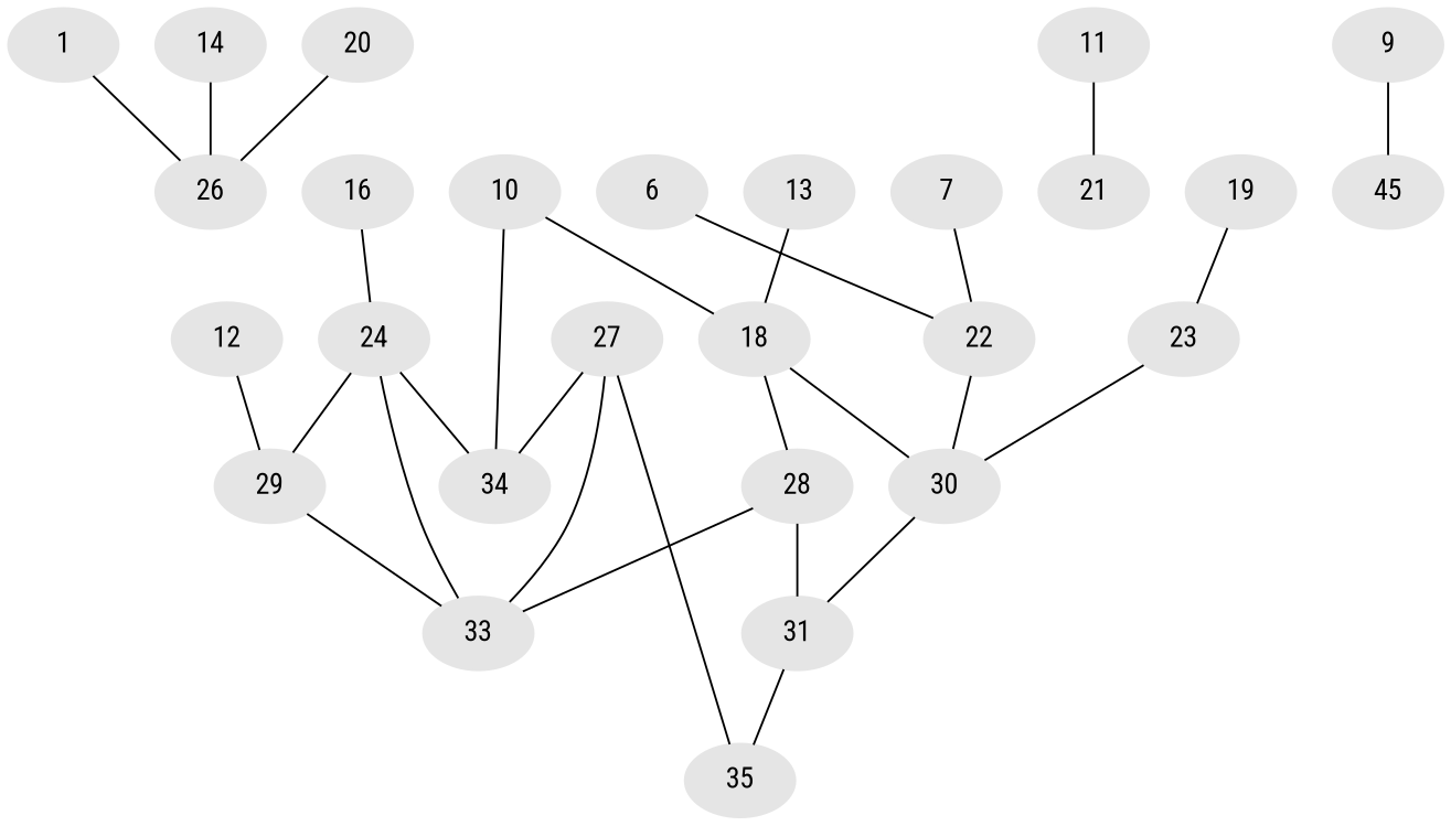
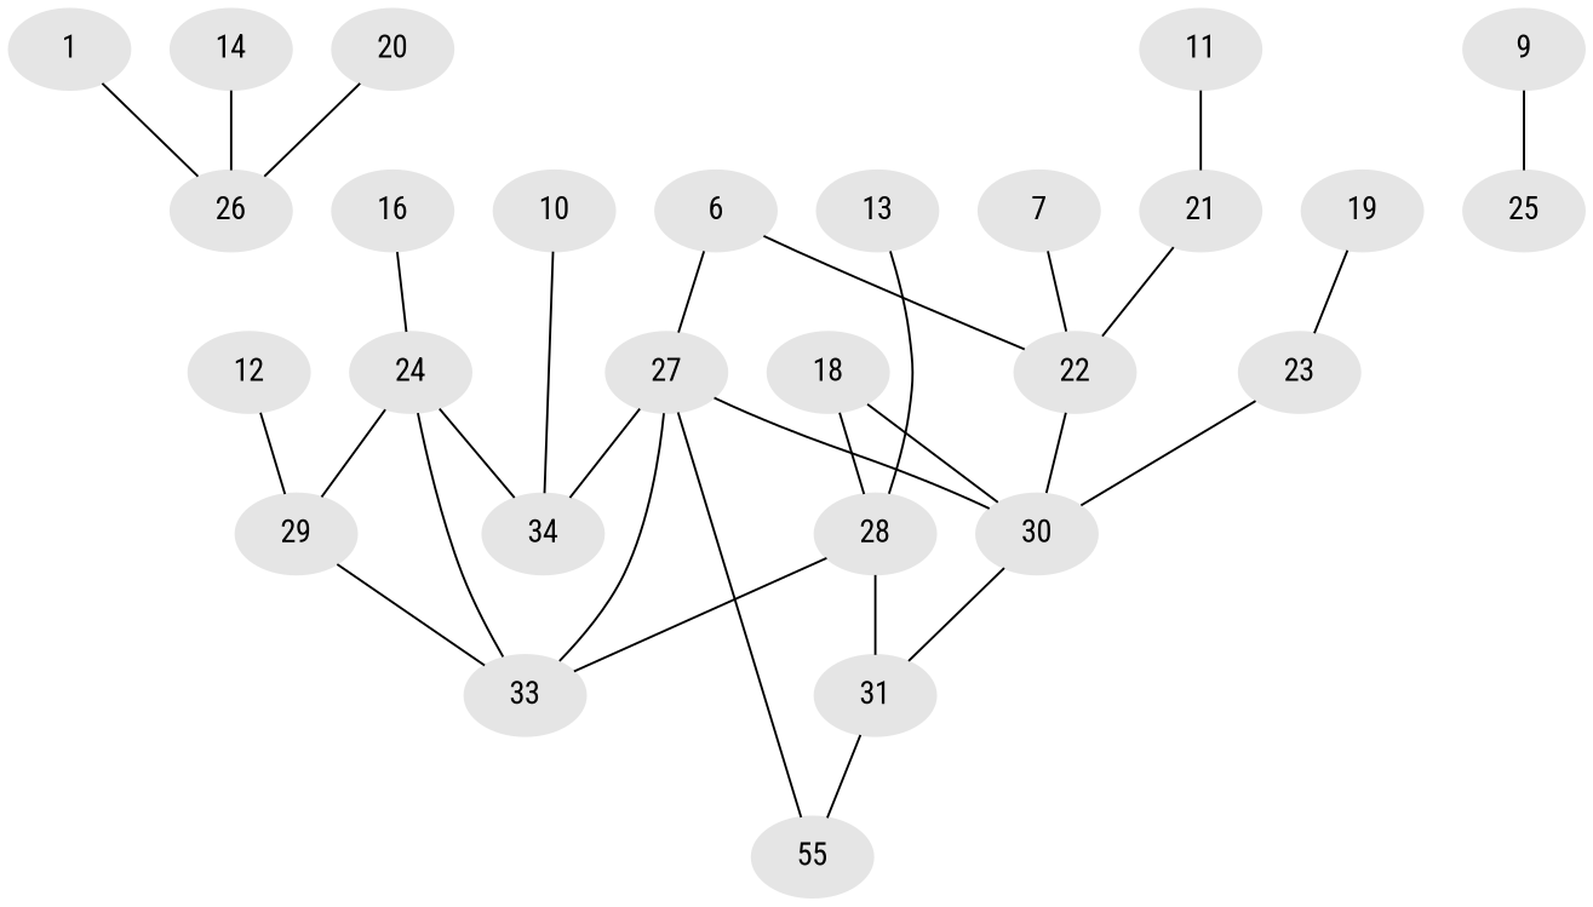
  graph {
    fontname="Roboto Condensed"
    node [color=gray90 fontname="Roboto Condensed" style=filled]
    edge [fontname="Roboto Condensed" weight=1.0]
    1
    26
    n3 [label=7]
    22
    30
    6
    27
    34
    33
-   35
+   35 [label=55]
    9
-   25 [label=45]
+   25
    10
    18
    28
    11
    21
    12
    29
    13
    31
    14
    16
    24
    19
    23
    20
    1 -- 26
    n3 -- 22
    22 -- 30
    30 -- 31
    6 -- 22
+   6 -- 27
+   27 -- 30
    27 -- 34
    27 -- 33
    27 -- 35
    9 -- 25
    10 -- 34
-   10 -- 18
    18 -- 30
    18 -- 28
    28 -- 33
    28 -- 31
    11 -- 21
+   21 -- 22
    12 -- 29
    29 -- 33
-   13 -- 18
+   13 -- 28
    31 -- 35
    14 -- 26
    16 -- 24
    24 -- 34
    24 -- 33
    24 -- 29 [weight=2.0]
    19 -- 23
    23 -- 30
    20 -- 26
  }
